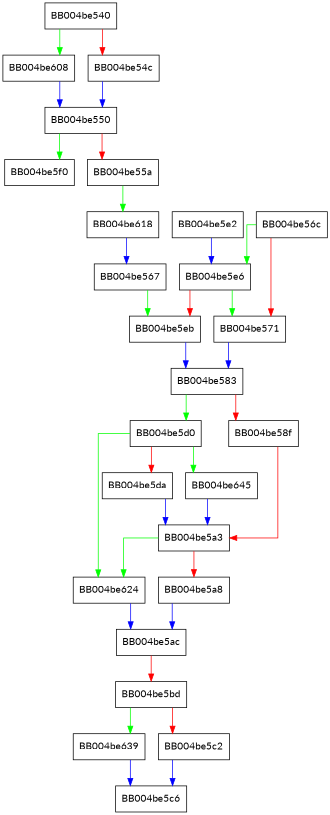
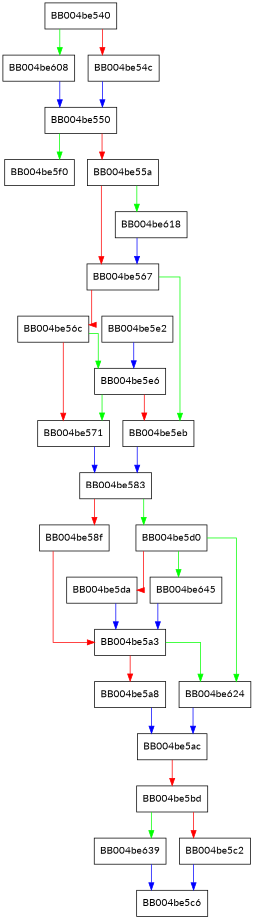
  digraph {
    fontname=Lato
    splines=ortho
    node [fontname=Lato shape=box]
    edge [color=red fontname=Lato]
    BB004be540
    BB004be608
    BB004be54c
    BB004be550
    BB004be5f0
    BB004be55a
    BB004be618
    BB004be567
    BB004be56c
    BB004be5eb
    BB004be5e2
    BB004be5e6
    BB004be571
    BB004be583
    BB004be5d0
    BB004be58f
    BB004be624
    BB004be5da
    BB004be645
    BB004be5a3
    BB004be5ac
    BB004be5a8
    BB004be5bd
    BB004be639
    BB004be5c2
    BB004be5c6
    BB004be540 -> BB004be608 [color=green]
    BB004be540 -> BB004be54c
    BB004be608 -> BB004be550 [color=blue]
    BB004be54c -> BB004be550 [color=blue]
    BB004be550 -> BB004be5f0 [color=green]
    BB004be550 -> BB004be55a
    BB004be55a -> BB004be618 [color=green]
+   BB004be55a -> BB004be567
    BB004be618 -> BB004be567 [color=blue]
+   BB004be567 -> BB004be56c
    BB004be567 -> BB004be5eb [color=green]
    BB004be56c -> BB004be5e6 [color=green]
    BB004be56c -> BB004be571
    BB004be5eb -> BB004be583 [color=blue]
    BB004be5e2 -> BB004be5e6 [color=blue]
    BB004be5e6 -> BB004be5eb
    BB004be5e6 -> BB004be571 [color=green]
    BB004be571 -> BB004be583 [color=blue]
    BB004be583 -> BB004be5d0 [color=green]
    BB004be583 -> BB004be58f
    BB004be5d0 -> BB004be624 [color=green]
    BB004be5d0 -> BB004be5da
    BB004be5d0 -> BB004be645 [color=green]
    BB004be58f -> BB004be5a3
    BB004be624 -> BB004be5ac [color=blue]
    BB004be5da -> BB004be5a3 [color=blue]
    BB004be645 -> BB004be5a3 [color=blue]
    BB004be5a3 -> BB004be624 [color=green]
    BB004be5a3 -> BB004be5a8
    BB004be5ac -> BB004be5bd
    BB004be5a8 -> BB004be5ac [color=blue]
    BB004be5bd -> BB004be639 [color=green]
    BB004be5bd -> BB004be5c2
    BB004be639 -> BB004be5c6 [color=blue]
    BB004be5c2 -> BB004be5c6 [color=blue]
  }
